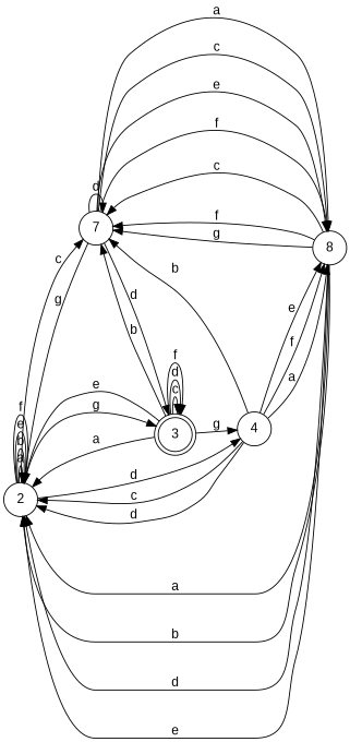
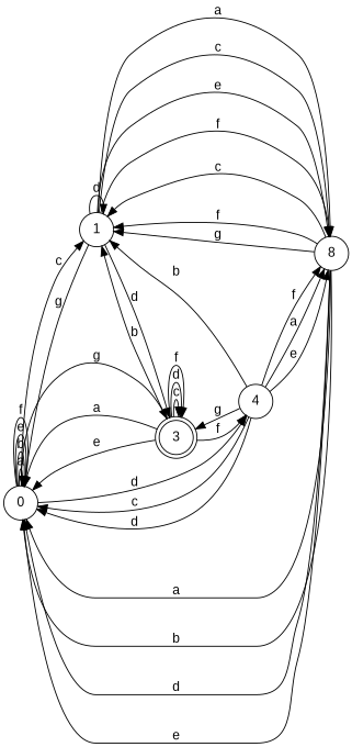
  digraph {
    fontname="Liberation Sans"
    rankdir=LR
    node [color=black fillcolor=white fontname="Liberation Sans" shape=circle style=filled]
    edge [fontname="Liberation Sans"]
-   n1 [label=2]
-   n2 [label=7]
+   n1 [label=0]
+   n2 [label=1]
    n3 [label=3 shape=doublecircle style="rounded,filled"]
    n4 [label=4]
    n5 [label=8]
    n1 -> n1 [label=a]
    n1 -> n1 [label=b]
    n1 -> n1 [label=e]
    n1 -> n1 [label=f]
    n1 -> n2 [label=c]
    n1 -> n3 [label=g]
    n1 -> n4 [label=d]
    n2 -> n1 [label=g]
    n2 -> n2 [label=d]
    n2 -> n3 [label=d]
    n2 -> n5 [label=a]
    n2 -> n5 [label=c]
    n2 -> n5 [label=e]
    n2 -> n5 [label=f]
    n3 -> n1 [label=a]
    n3 -> n1 [label=e]
    n3 -> n2 [label=b]
    n3 -> n3 [label=c]
    n3 -> n3 [label=d]
    n3 -> n3 [label=f]
-   n3 -> n4 [label=g]
+   n3 -> n4 [label=f]
    n4 -> n1 [label=c]
    n4 -> n1 [label=d]
    n4 -> n2 [label=b]
+   n4 -> n3 [label=g]
    n4 -> n5 [label=a]
    n4 -> n5 [label=e]
    n4 -> n5 [label=f]
    n5 -> n1 [label=a]
    n5 -> n1 [label=b]
    n5 -> n1 [label=d]
    n5 -> n1 [label=e]
    n5 -> n2 [label=c]
    n5 -> n2 [label=f]
    n5 -> n2 [label=g]
  }
